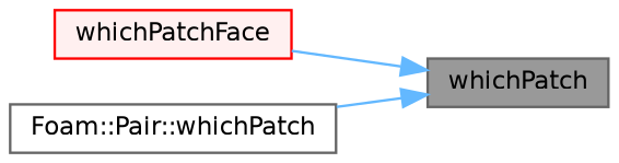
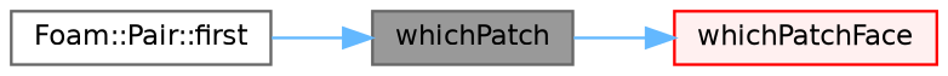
  digraph {
    rankdir=LR
    node [fontname=Helvetica fontsize=10 shape=box style=filled]
    edge [color=steelblue1 fontname=Helvetica fontsize=10 labelfontname=Helvetica labelfontsize=10 style=solid]
    n1 [color=gray40 fillcolor=grey60 fontcolor=black height=0.2 label=whichPatch width=0.4]
    n2 [color=red fillcolor="#FFF0F0" height=0.2 label=whichPatchFace width=0.4]
-   n3 [color=grey40 fillcolor=white height=0.2 label="Foam::Pair::whichPatch" width=0.4]
-   n2 -> n1
+   n3 [color=grey40 fillcolor=white height=0.2 label="Foam::Pair::first" width=0.4]
+   n1 -> n2
    n3 -> n1
  }
